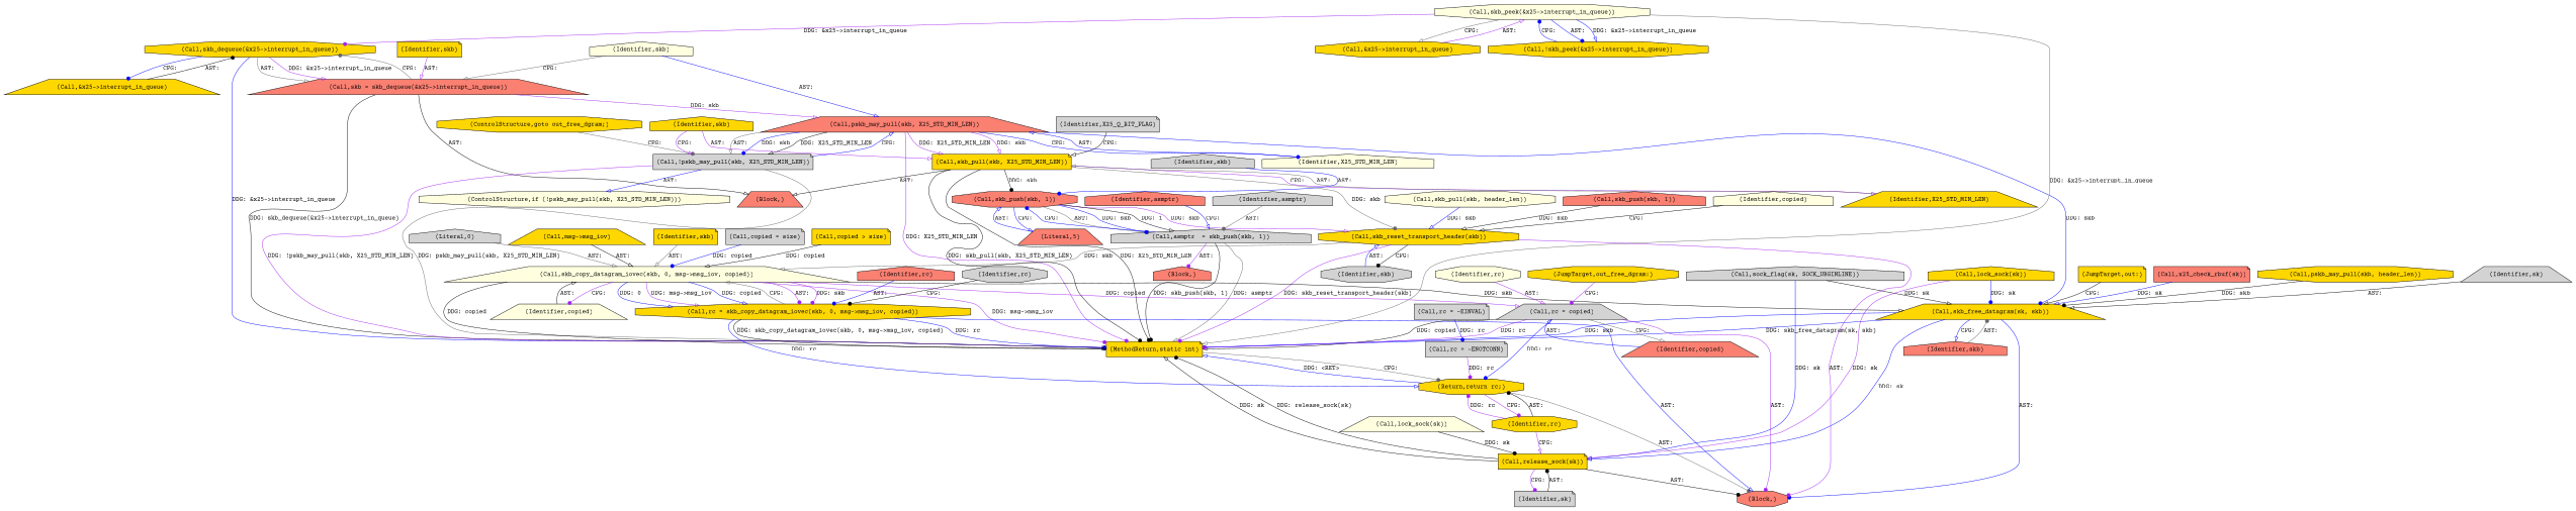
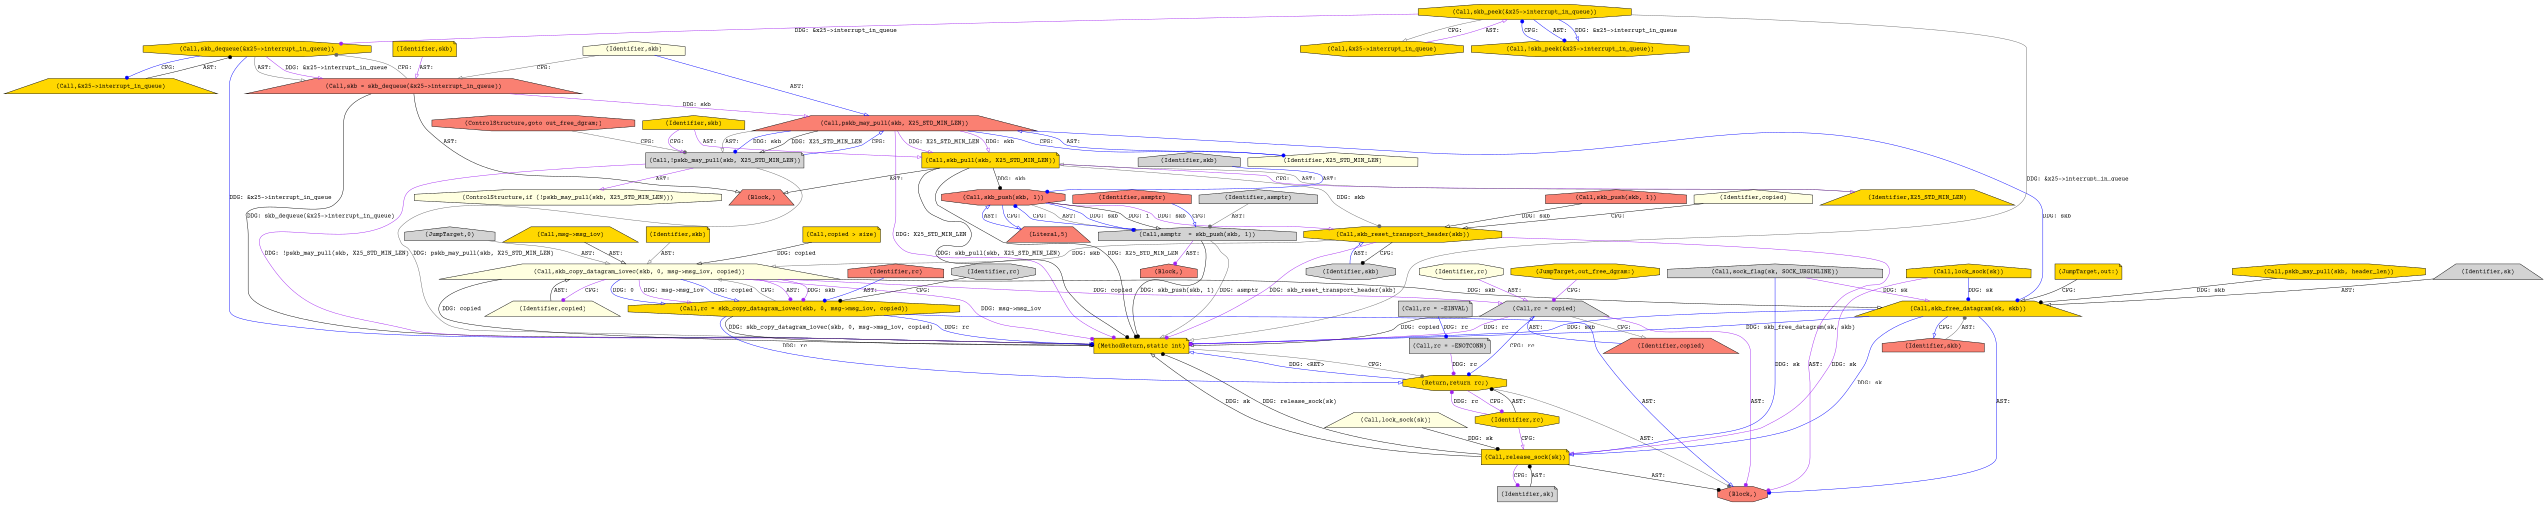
  digraph {
    fontname="Courier Prime"
    node [fillcolor=gold fontname="Courier Prime" shape=octagon style=filled]
    edge [arrowhead=onormal color=blue fontname="Courier Prime"]
    n1 [label="(Call,skb_dequeue(&x25->interrupt_in_queue))"]
    n2 [fillcolor=salmon label="(Call,skb = skb_dequeue(&x25->interrupt_in_queue))" shape=trapezium]
    n3 [label="(MethodReturn,static int)" shape=note]
    n4 [label="(Call,&x25->interrupt_in_queue)" shape=trapezium]
    n5 [fillcolor=salmon label="(Call,pskb_may_pull(skb, X25_STD_MIN_LEN))" shape=trapezium]
    n6 [fillcolor=salmon label="(Block,)" shape=trapezium]
    n7 [label="(Return,return rc;)"]
-   n8 [fillcolor=lightyellow label="(Call,skb_peek(&x25->interrupt_in_queue))"]
+   n8 [label="(Call,skb_peek(&x25->interrupt_in_queue))"]
    n9 [label="(Call,&x25->interrupt_in_queue)"]
    n10 [label="(Call,!skb_peek(&x25->interrupt_in_queue))"]
    n11 [fillcolor=lightgrey label="(Call,!pskb_may_pull(skb, X25_STD_MIN_LEN))" shape=note]
    n12 [label="(Call,skb_pull(skb, X25_STD_MIN_LEN))" shape=note]
    n13 [label="(Call,skb_free_datagram(sk, skb))" shape=trapezium]
    n14 [fillcolor=lightyellow label="(Identifier,X25_STD_MIN_LEN)" shape=house]
    n15 [fillcolor=lightyellow label="(ControlStructure,if (!pskb_may_pull(skb, X25_STD_MIN_LEN)))"]
    n16 [fillcolor=salmon label="(Call,skb_push(skb, 1))"]
    n17 [label="(Call,skb_reset_transport_header(skb))"]
    n18 [label="(Identifier,X25_STD_MIN_LEN)" shape=trapezium]
    n19 [fillcolor=salmon label="(Block,)"]
    n20 [label="(Call,release_sock(sk))" shape=note]
    n21 [fillcolor=salmon label="(Identifier,skb)" shape=house]
    n22 [fillcolor=lightgrey label="(Call,asmptr  = skb_push(skb, 1))" shape=house]
    n23 [fillcolor=salmon label="(Literal,5)" shape=trapezium]
    n24 [fillcolor=lightyellow label="(Call,skb_copy_datagram_iovec(skb, 0, msg->msg_iov, copied))" shape=trapezium]
    n25 [fillcolor=lightgrey label="(Identifier,skb)"]
    n26 [fillcolor=salmon label="(Block,)" shape=house]
    n27 [label="(Call,rc = skb_copy_datagram_iovec(skb, 0, msg->msg_iov, copied))"]
    n28 [fillcolor=lightgrey label="(Call,rc = copied)" shape=trapezium]
    n29 [fillcolor=lightyellow label="(Identifier,copied)" shape=trapezium]
    n30 [fillcolor=salmon label="(Identifier,copied)" shape=trapezium]
    n31 [label="(Identifier,rc)"]
    n32 [fillcolor=lightgrey label="(Identifier,sk)" shape=note]
    n33 [fillcolor=lightgrey label="(Identifier,asmptr)" shape=house]
    n34 [fillcolor=salmon label="(Identifier,asmptr)" shape=house]
    n35 [label="(Call,pskb_may_pull(skb, header_len))"]
    n36 [label="(Identifier,skb)" shape=note]
    n37 [fillcolor=salmon label="(Call,skb_push(skb, 1))" shape=house]
-   n38 [fillcolor=lightgrey label="(Literal,0)" shape=house]
+   n38 [fillcolor=lightgrey label="(JumpTarget,0)" shape=house]
    n39 [label="(Call,msg->msg_iov)" shape=trapezium]
    n40 [fillcolor=salmon label="(Identifier,rc)" shape=house]
    n41 [fillcolor=lightgrey label="(Identifier,sk)" shape=trapezium]
    n42 [fillcolor=lightyellow label="(Identifier,copied)" shape=house]
    n43 [label="(Identifier,skb)" shape=note]
    n44 [fillcolor=lightgrey label="(Call,rc = -ENOTCONN)" shape=note]
-   n45 [fillcolor=lightgrey label="(Identifier,X25_Q_BIT_FLAG)" shape=note]
    n46 [label="(JumpTarget,out:)" shape=note]
-   n47 [fillcolor=lightgrey label="(Call,copied = size)" shape=note]
    n48 [fillcolor=lightgrey label="(Identifier,skb)" shape=house]
-   n49 [label="(ControlStructure,goto out_free_dgram;)"]
+   n49 [fillcolor=salmon label="(ControlStructure,goto out_free_dgram;)"]
    n50 [fillcolor=lightyellow label="(Identifier,skb)" shape=house]
-   n51 [fillcolor=lightyellow label="(Call,skb_pull(skb, header_len))"]
    n52 [fillcolor=lightgrey label="(Call,sock_flag(sk, SOCK_URGINLINE))" shape=house]
    n53 [label="(Call,lock_sock(sk))" shape=house]
    n54 [label="(Call,copied > size)" shape=note]
-   n55 [fillcolor=salmon label="(Call,x25_check_rbuf(sk))" shape=note]
    n56 [fillcolor=lightgrey label="(Call,rc = -EINVAL)" shape=note]
    n57 [label="(Identifier,skb)" shape=house]
    n58 [fillcolor=lightyellow label="(Identifier,rc)"]
    n59 [fillcolor=lightyellow label="(Call,lock_sock(sk))" shape=trapezium]
    n60 [label="(JumpTarget,out_free_dgram:)"]
    n61 [fillcolor=lightgrey label="(Identifier,rc)"]
    n1 -> n2 [color=gray40 label="AST: "]
    n1 -> n2 [color=purple label="DDG: &x25->interrupt_in_queue"]
    n1 -> n3 [label="DDG: &x25->interrupt_in_queue"]
    n1 -> n4 [arrowhead=dot label="CFG: "]
    n2 -> n1 [arrowhead=dot color=gray40 label="CFG: "]
    n2 -> n3 [arrowhead=dot color=black label="DDG: skb_dequeue(&x25->interrupt_in_queue)"]
    n2 -> n5 [color=purple label="DDG: skb"]
    n2 -> n6 [color=black label="AST: "]
    n3 -> n7 [arrowhead=dot color=gray40 label="CFG: "]
    n4 -> n1 [arrowhead=dot color=black label="AST: "]
    n5 -> n3 [arrowhead=dot color=purple label="DDG: X25_STD_MIN_LEN"]
    n5 -> n11 [color=gray40 label="AST: "]
    n5 -> n11 [arrowhead=dot label="DDG: skb"]
    n5 -> n11 [color=black label="DDG: X25_STD_MIN_LEN"]
    n5 -> n12 [color=purple label="DDG: skb"]
    n5 -> n12 [color=purple label="DDG: X25_STD_MIN_LEN"]
    n5 -> n13 [arrowhead=dot label="DDG: skb"]
    n5 -> n14 [arrowhead=dot label="CFG: "]
    n7 -> n3 [label="DDG: <RET>"]
    n7 -> n19 [arrowhead=dot color=gray40 label="AST: "]
    n7 -> n31 [arrowhead=dot color=purple label="CFG: "]
    n8 -> n1 [arrowhead=dot color=purple label="DDG: &x25->interrupt_in_queue"]
    n8 -> n3 [color=gray40 label="DDG: &x25->interrupt_in_queue"]
    n8 -> n9 [color=gray40 label="CFG: "]
    n8 -> n10 [arrowhead=dot label="AST: "]
    n8 -> n10 [label="DDG: &x25->interrupt_in_queue"]
    n9 -> n8 [color=purple label="AST: "]
    n10 -> n8 [arrowhead=dot label="CFG: "]
    n11 -> n3 [arrowhead=dot color=purple label="DDG: !pskb_may_pull(skb, X25_STD_MIN_LEN)"]
    n11 -> n3 [arrowhead=dot color=gray40 label="DDG: pskb_may_pull(skb, X25_STD_MIN_LEN)"]
    n11 -> n5 [label="CFG: "]
-   n11 -> n15 [label="AST: "]
+   n11 -> n15 [color=purple label="AST: "]
    n12 -> n3 [arrowhead=dot color=black label="DDG: skb_pull(skb, X25_STD_MIN_LEN)"]
    n12 -> n3 [arrowhead=dot color=black label="DDG: X25_STD_MIN_LEN"]
    n12 -> n6 [color=black label="AST: "]
    n12 -> n16 [arrowhead=dot color=black label="DDG: skb"]
    n12 -> n17 [arrowhead=dot color=gray40 label="DDG: skb"]
    n12 -> n18 [color=purple label="CFG: "]
    n13 -> n3 [arrowhead=dot label="DDG: skb"]
    n13 -> n3 [arrowhead=dot label="DDG: skb_free_datagram(sk, skb)"]
    n13 -> n19 [arrowhead=dot label="AST: "]
    n13 -> n20 [label="DDG: sk"]
    n13 -> n21 [label="CFG: "]
    n14 -> n5 [label="AST: "]
    n16 -> n17 [color=purple label="DDG: skb"]
    n16 -> n22 [arrowhead=dot color=gray40 label="AST: "]
    n16 -> n22 [arrowhead=dot label="DDG: skb"]
    n16 -> n22 [color=black label="DDG: 1"]
    n16 -> n23 [label="CFG: "]
    n17 -> n3 [arrowhead=dot color=purple label="DDG: skb_reset_transport_header(skb)"]
    n17 -> n19 [arrowhead=dot color=purple label="AST: "]
    n17 -> n24 [color=gray40 label="DDG: skb"]
    n17 -> n25 [arrowhead=dot color=black label="CFG: "]
    n18 -> n12 [color=gray40 label="AST: "]
    n20 -> n3 [arrowhead=dot color=black label="DDG: release_sock(sk)"]
    n20 -> n3 [color=black label="DDG: sk"]
    n20 -> n19 [arrowhead=dot color=black label="AST: "]
    n20 -> n32 [arrowhead=dot color=purple label="CFG: "]
    n21 -> n13 [arrowhead=dot color=gray40 label="AST: "]
    n22 -> n3 [color=gray40 label="DDG: asmptr"]
    n22 -> n3 [arrowhead=dot color=black label="DDG: skb_push(skb, 1)"]
    n22 -> n16 [arrowhead=dot label="CFG: "]
    n22 -> n26 [arrowhead=dot color=purple label="AST: "]
    n23 -> n16 [label="AST: "]
    n24 -> n3 [arrowhead=dot color=purple label="DDG: msg->msg_iov"]
    n24 -> n3 [arrowhead=dot color=black label="DDG: copied"]
    n24 -> n13 [color=black label="DDG: skb"]
    n24 -> n27 [arrowhead=dot color=purple label="AST: "]
    n24 -> n27 [arrowhead=dot color=purple label="DDG: skb"]
    n24 -> n27 [label="DDG: 0"]
    n24 -> n27 [color=purple label="DDG: msg->msg_iov"]
    n24 -> n27 [label="DDG: copied"]
    n24 -> n28 [color=purple label="DDG: copied"]
    n24 -> n29 [arrowhead=dot color=purple label="CFG: "]
    n25 -> n17 [label="AST: "]
    n27 -> n3 [arrowhead=dot label="DDG: rc"]
    n27 -> n3 [color=black label="DDG: skb_copy_datagram_iovec(skb, 0, msg->msg_iov, copied)"]
    n27 -> n7 [label="DDG: rc"]
    n27 -> n19 [label="AST: "]
    n27 -> n24 [color=gray40 label="CFG: "]
    n28 -> n3 [color=black label="DDG: copied"]
    n28 -> n3 [arrowhead=dot color=purple label="DDG: rc"]
-   n28 -> n7 [arrowhead=dot label="DDG: rc"]
+   n28 -> n7 [arrowhead=dot label="CFG: rc"]
    n28 -> n19 [arrowhead=dot color=purple label="AST: "]
    n28 -> n30 [color=gray40 label="CFG: "]
    n29 -> n24 [color=black label="AST: "]
    n30 -> n28 [label="AST: "]
    n31 -> n7 [arrowhead=dot color=black label="AST: "]
    n31 -> n7 [arrowhead=dot color=purple label="DDG: rc"]
    n31 -> n20 [color=purple label="CFG: "]
    n32 -> n20 [arrowhead=dot color=black label="AST: "]
    n33 -> n22 [arrowhead=dot color=gray40 label="AST: "]
    n34 -> n22 [label="CFG: "]
    n35 -> n13 [arrowhead=dot color=black label="DDG: skb"]
    n36 -> n2 [color=purple label="AST: "]
    n37 -> n17 [color=black label="DDG: skb"]
    n38 -> n24 [color=gray40 label="AST: "]
    n39 -> n24 [color=black label="AST: "]
    n40 -> n27 [arrowhead=dot label="AST: "]
    n41 -> n13 [color=black label="AST: "]
    n42 -> n17 [color=black label="CFG: "]
    n43 -> n24 [color=gray40 label="AST: "]
    n44 -> n7 [arrowhead=dot color=purple label="DDG: rc"]
-   n45 -> n12 [color=black label="CFG: "]
    n46 -> n13 [color=black label="CFG: "]
-   n47 -> n24 [arrowhead=dot label="DDG: copied"]
    n48 -> n16 [arrowhead=dot label="AST: "]
    n49 -> n11 [arrowhead=dot color=gray40 label="CFG: "]
    n50 -> n2 [color=gray40 label="CFG: "]
    n50 -> n5 [label="AST: "]
-   n51 -> n17 [label="DDG: skb"]
-   n52 -> n13 [color=black label="DDG: sk"]
+   n52 -> n13 [color=purple label="DDG: sk"]
    n52 -> n20 [label="DDG: sk"]
    n53 -> n13 [arrowhead=dot label="DDG: sk"]
    n53 -> n20 [color=purple label="DDG: sk"]
    n54 -> n24 [color=black label="DDG: copied"]
-   n55 -> n13 [label="DDG: sk"]
    n56 -> n44 [arrowhead=dot label="DDG: rc"]
    n57 -> n11 [color=purple label="CFG: "]
    n57 -> n12 [color=purple label="AST: "]
    n58 -> n28 [color=purple label="AST: "]
    n59 -> n20 [arrowhead=dot color=black label="DDG: sk"]
    n60 -> n28 [arrowhead=dot color=purple label="CFG: "]
    n61 -> n27 [arrowhead=dot color=black label="CFG: "]
  }
